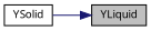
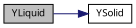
  digraph {
    rankdir=LR
    fontname="Noto Sans"
    node [color=black fontname="Noto Sans" fontsize=10 shape=record]
    n1 [fillcolor=grey75 fontcolor=black height=0.2 label=YLiquid style=filled width=0.4]
    n2 [height=0.2 label=YSolid width=0.4]
-   n2 -> n1 [color=midnightblue fontname="Noto Sans" fontsize=10 labelfontname=FreeSans labelfontsize=10 style=solid]
+   n1 -> n2 [color=midnightblue fontname="Noto Sans" fontsize=10 labelfontname=FreeSans labelfontsize=10 style=solid]
  }
